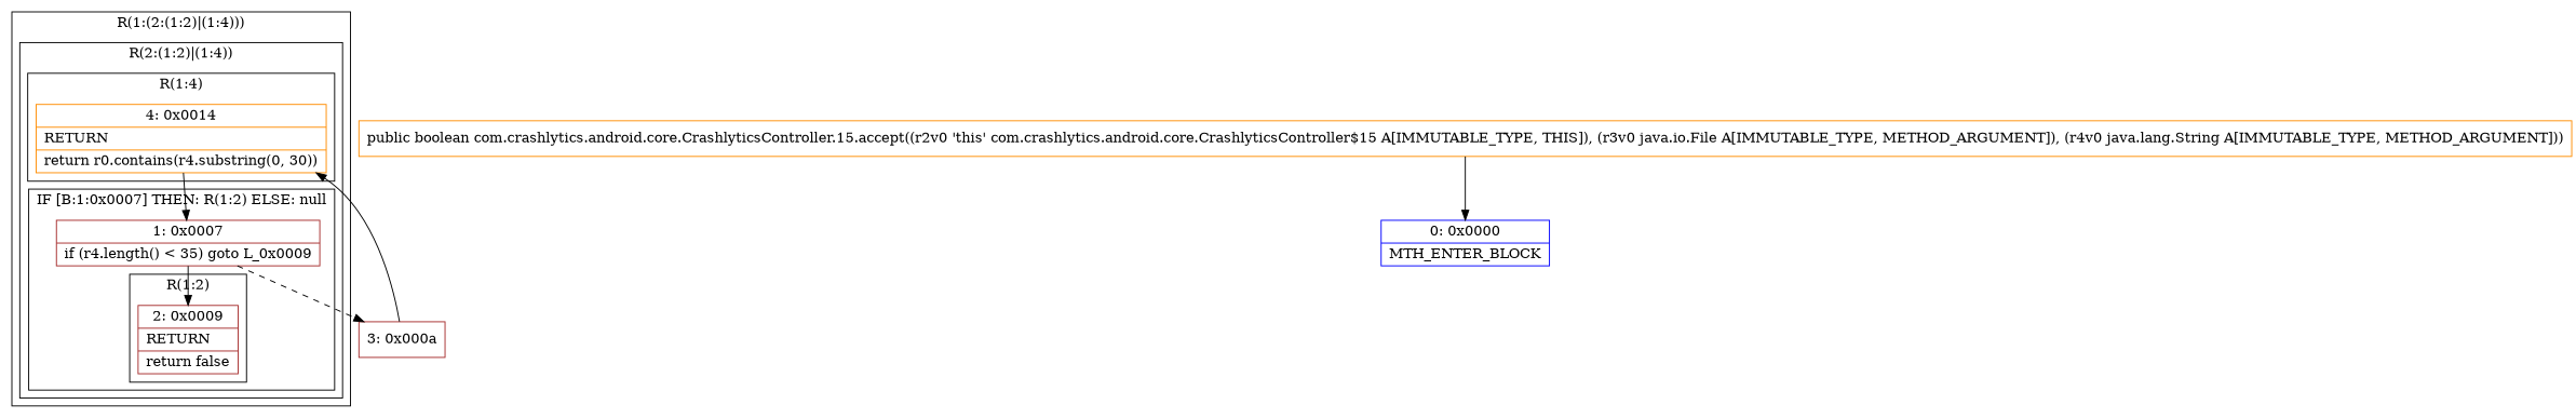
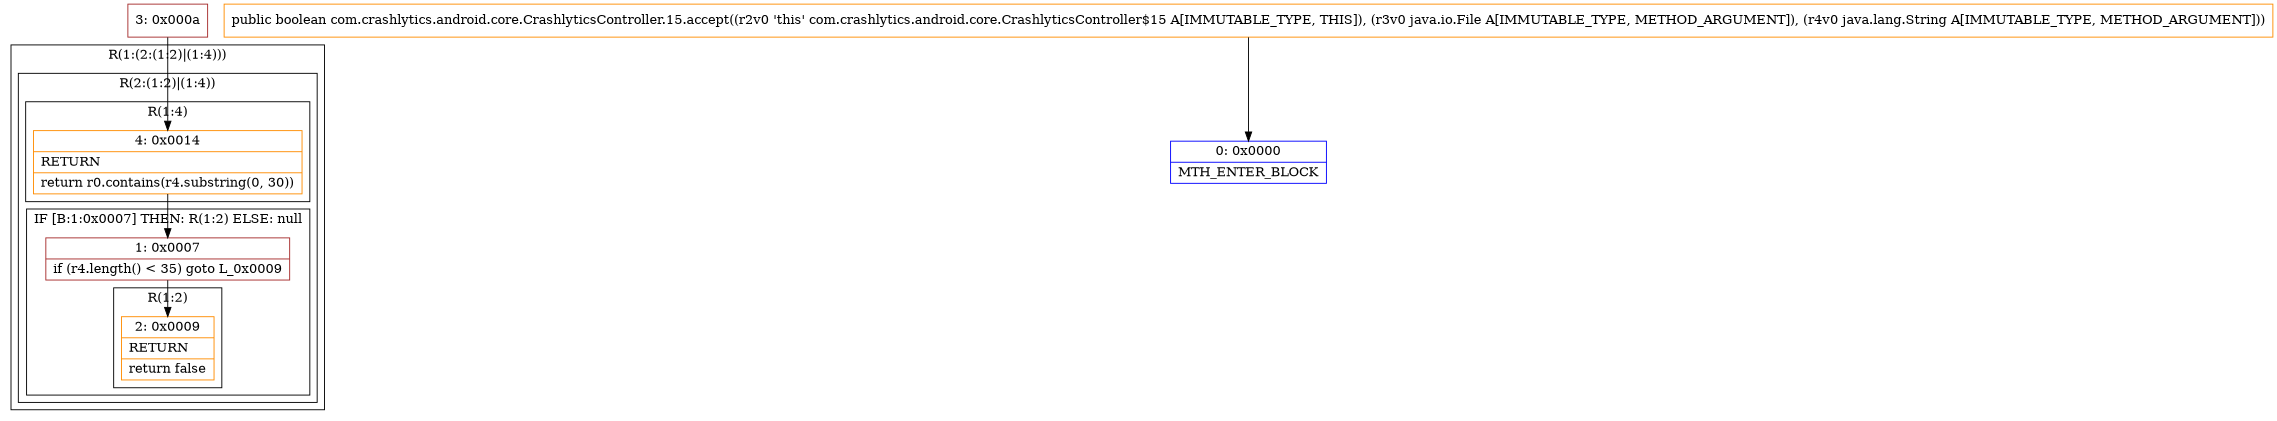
  digraph {
    node [color=brown shape=record]
-   n1 [label="{2\:\ 0x0009|RETURN\l|return false\l}"]
+   n1 [color=darkorange label="{2\:\ 0x0009|RETURN\l|return false\l}"]
    n2 [label="{1\:\ 0x0007|if (r4.length() \< 35) goto L_0x0009\l}"]
    n3 [color=darkorange label="{4\:\ 0x0014|RETURN\l|return r0.contains(r4.substring(0, 30))\l}"]
    n4 [label="{3\:\ 0x000a}"]
    n5 [color=blue label="{0\:\ 0x0000|MTH_ENTER_BLOCK\l}"]
    n6 [color=darkorange label="{public boolean com.crashlytics.android.core.CrashlyticsController.15.accept((r2v0 'this' com.crashlytics.android.core.CrashlyticsController$15 A[IMMUTABLE_TYPE, THIS]), (r3v0 java.io.File A[IMMUTABLE_TYPE, METHOD_ARGUMENT]), (r4v0 java.lang.String A[IMMUTABLE_TYPE, METHOD_ARGUMENT])) }"]
    subgraph cluster_1 {
      label="R(1:(2:(1:2)|(1:4)))"
      subgraph cluster_2 {
        label="R(2:(1:2)|(1:4))"
        subgraph cluster_3 {
          label="IF [B:1:0x0007] THEN: R(1:2) ELSE: null"
          n2
          subgraph cluster_4 {
            label="R(1:2)"
            n1
          }
        }
        subgraph cluster_5 {
          label="R(1:4)"
          n3
        }
      }
    }
    n2 -> n1
-   n2 -> n4 [style=dashed]
    n3 -> n2
    n4 -> n3
    n6 -> n5
  }
